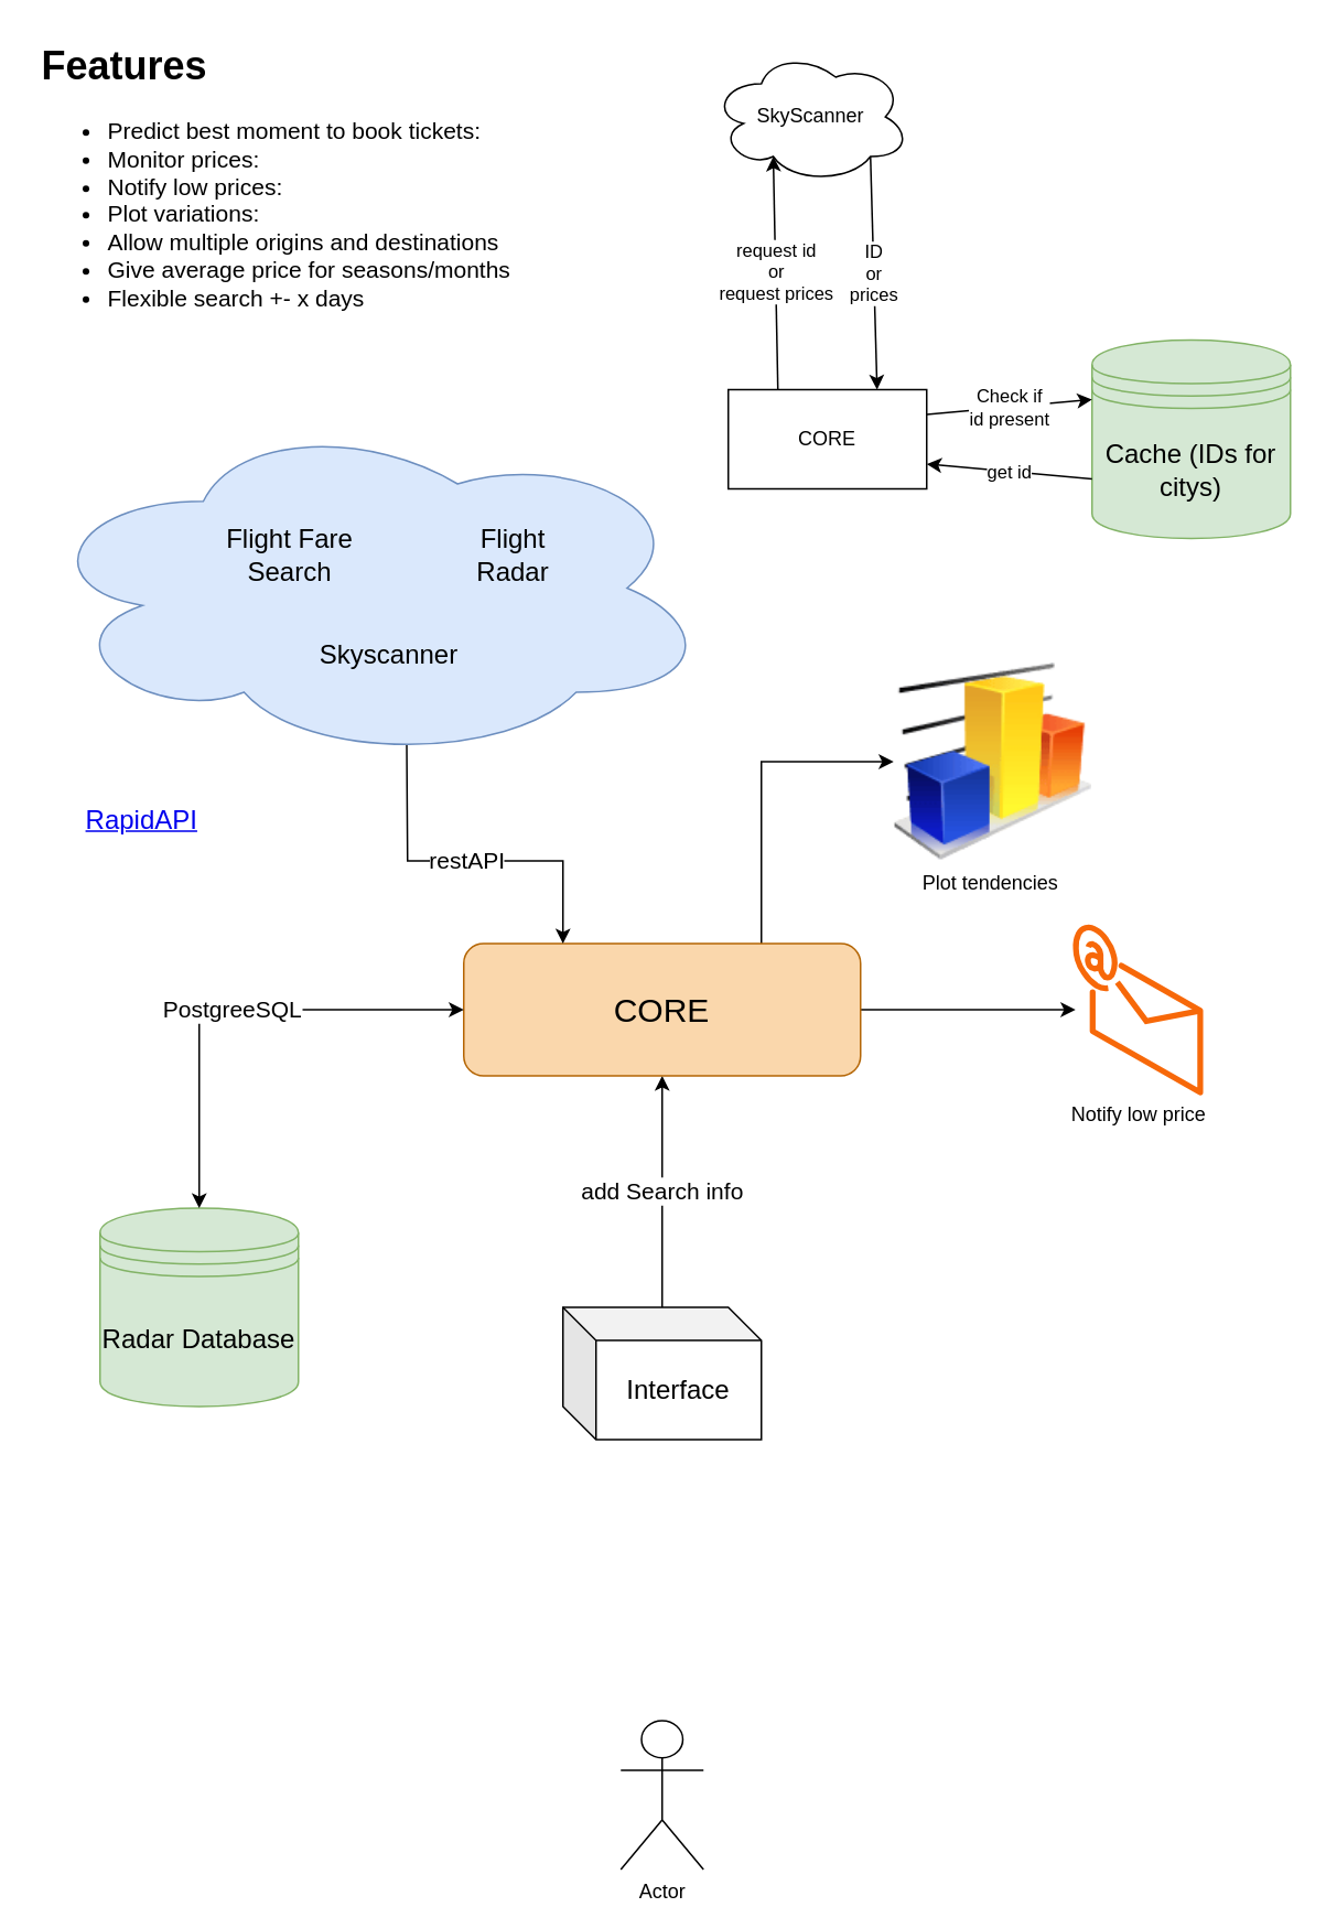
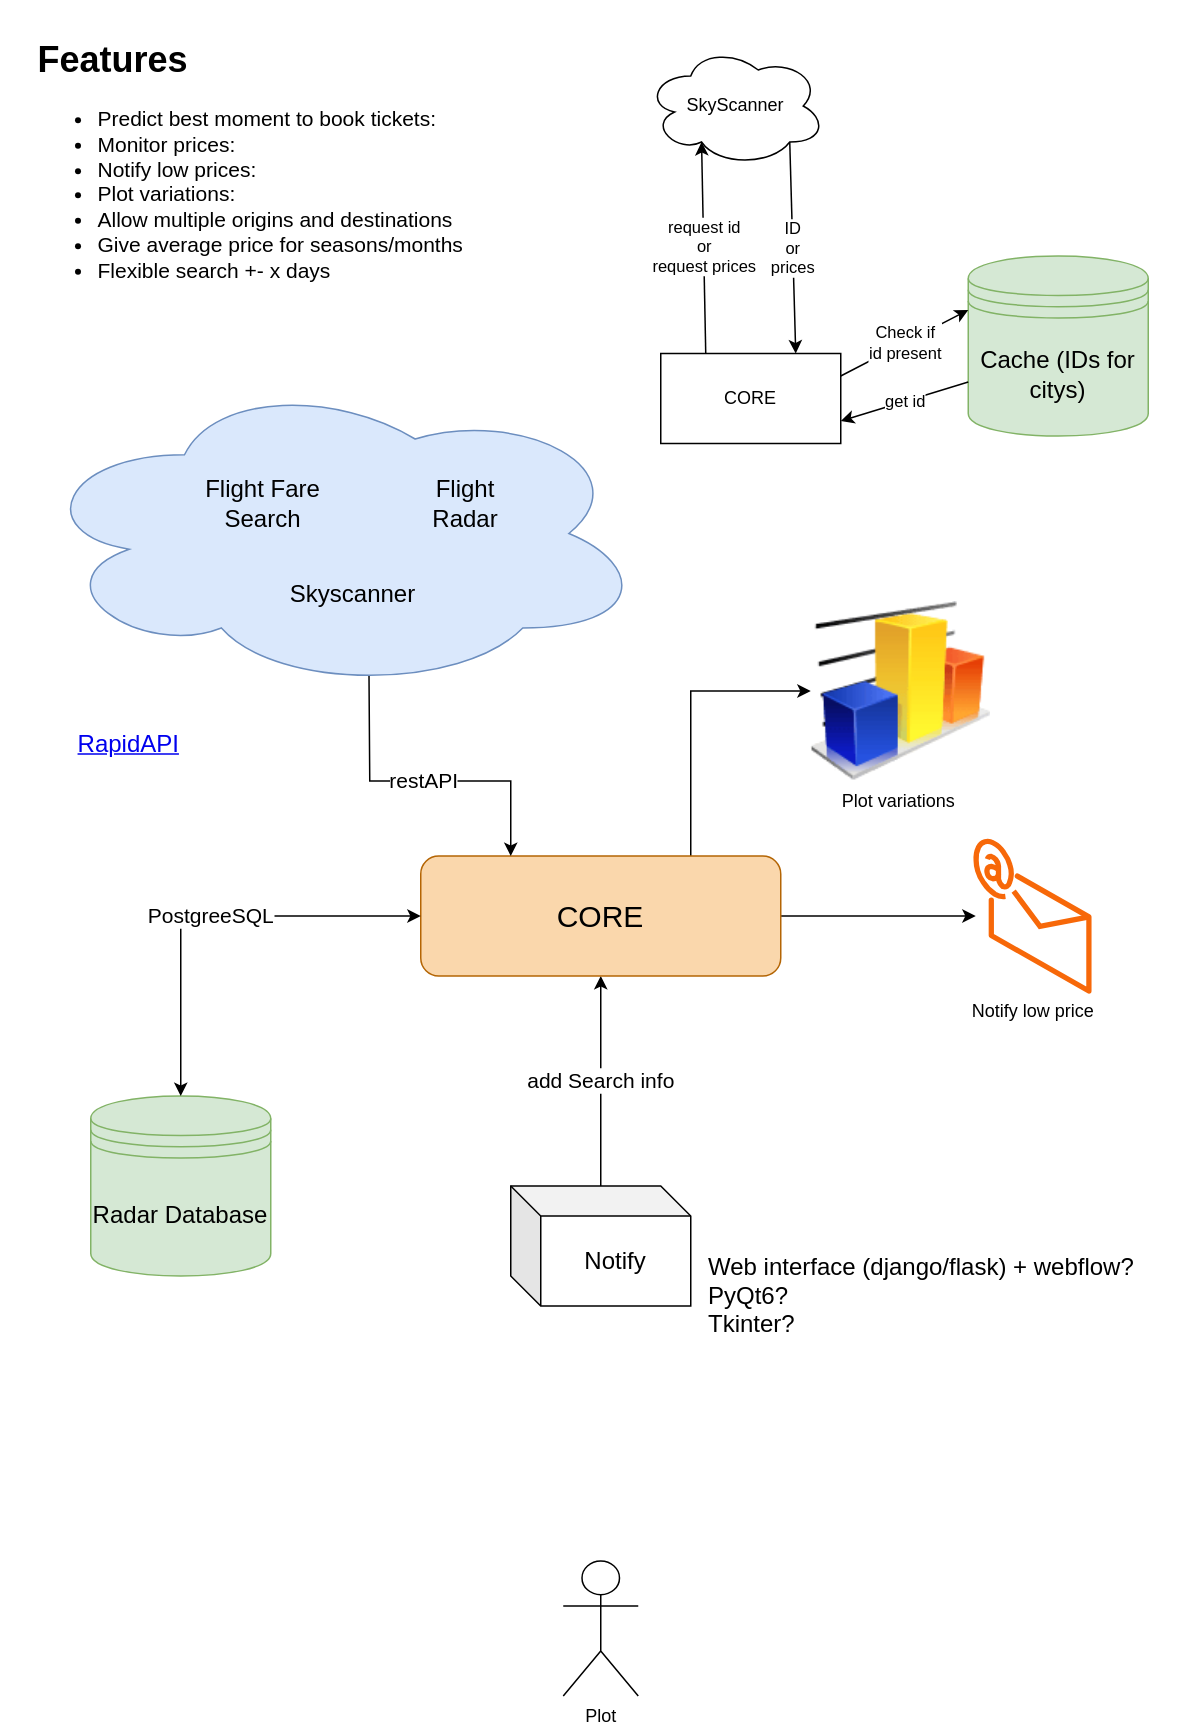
  <mxCell id="0" />
  <mxCell id="1" parent="0" />
  <mxCell id="2" value="&lt;h1&gt;Features&lt;/h1&gt;&lt;p&gt;&lt;/p&gt;&lt;ul style=&quot;font-size: 14px;&quot;&gt;&lt;li&gt;Predict best moment to book tickets:&lt;/li&gt;&lt;li&gt;Monitor prices:&lt;/li&gt;&lt;li&gt;Notify low prices:&lt;/li&gt;&lt;li&gt;Plot variations:&lt;/li&gt;&lt;li&gt;Allow multiple origins and destinations&lt;/li&gt;&lt;li&gt;Give average price for seasons/months&lt;/li&gt;&lt;li&gt;Flexible search +- x days&lt;/li&gt;&lt;/ul&gt;&lt;p&gt;&lt;/p&gt;" style="text;html=1;spacing=5;spacingTop=-20;whiteSpace=wrap;overflow=hidden;rounded=0;" parent="1" vertex="1"><mxGeometry x="20" y="20" width="350" height="220" as="geometry" /></mxCell>
  <mxCell id="3" value="&lt;a style=&quot;font-size: 16px;&quot; href=&quot;https://rapidapi.com/collection/flight-data-apis&quot;&gt;RapidAPI&lt;/a&gt;" style="text;html=1;align=center;verticalAlign=middle;resizable=0;points=[];autosize=1;strokeColor=none;fillColor=none;fontSize=16;" parent="1" vertex="1"><mxGeometry x="40" y="480" width="90" height="30" as="geometry" /></mxCell>
  <mxCell id="4" value="Radar Database" style="shape=datastore;whiteSpace=wrap;html=1;fillColor=#d5e8d4;strokeColor=#82b366;fontSize=16;" parent="1" vertex="1"><mxGeometry x="60" y="730" width="120" height="120" as="geometry" /></mxCell>
  <mxCell id="5" value="add Search info" style="edgeStyle=orthogonalEdgeStyle;rounded=0;orthogonalLoop=1;jettySize=auto;html=1;exitX=0.5;exitY=0;exitDx=0;exitDy=0;exitPerimeter=0;entryX=0.5;entryY=1;entryDx=0;entryDy=0;fontSize=14;" parent="1" source="19" target="9" edge="1"><mxGeometry relative="1" as="geometry" /></mxCell>
- <mxCell id="6" value="Actor" style="shape=umlActor;verticalLabelPosition=bottom;verticalAlign=top;html=1;outlineConnect=0;" parent="1" vertex="1"><mxGeometry x="375" y="1040" width="50" height="90" as="geometry" /></mxCell>
+ <mxCell id="6" value="Plot" style="shape=umlActor;verticalLabelPosition=bottom;verticalAlign=top;html=1;outlineConnect=0;" parent="1" vertex="1"><mxGeometry x="375" y="1040" width="50" height="90" as="geometry" /></mxCell>
  <mxCell id="7" style="edgeStyle=orthogonalEdgeStyle;rounded=0;orthogonalLoop=1;jettySize=auto;html=1;exitX=0.75;exitY=0;exitDx=0;exitDy=0;entryX=0;entryY=0.5;entryDx=0;entryDy=0;" parent="1" source="9" target="12" edge="1"><mxGeometry relative="1" as="geometry"><Array as="points"><mxPoint x="460" y="460" /></Array></mxGeometry></mxCell>
  <mxCell id="8" style="edgeStyle=orthogonalEdgeStyle;rounded=0;orthogonalLoop=1;jettySize=auto;html=1;exitX=1;exitY=0.5;exitDx=0;exitDy=0;" parent="1" source="9" target="13" edge="1"><mxGeometry relative="1" as="geometry"><mxPoint x="670" y="620" as="targetPoint" /></mxGeometry></mxCell>
  <mxCell id="9" value="CORE" style="rounded=1;whiteSpace=wrap;html=1;fontSize=20;fillColor=#fad7ac;strokeColor=#b46504;" parent="1" vertex="1"><mxGeometry x="280" y="570" width="240" height="80" as="geometry" /></mxCell>
  <mxCell id="10" value="restAPI" style="endArrow=classic;html=1;rounded=0;exitX=0.55;exitY=0.95;exitDx=0;exitDy=0;exitPerimeter=0;entryX=0.25;entryY=0;entryDx=0;entryDy=0;fontSize=14;" parent="1" source="15" target="9" edge="1"><mxGeometry width="50" height="50" relative="1" as="geometry"><mxPoint x="370" y="610" as="sourcePoint" /><mxPoint x="420" y="560" as="targetPoint" /><Array as="points"><mxPoint x="246" y="520" /><mxPoint x="340" y="520" /></Array></mxGeometry></mxCell>
  <mxCell id="11" value="PostgreeSQL" style="endArrow=classic;startArrow=classic;html=1;rounded=0;exitX=0.5;exitY=0;exitDx=0;exitDy=0;entryX=0;entryY=0.5;entryDx=0;entryDy=0;fontSize=14;" parent="1" source="4" target="9" edge="1"><mxGeometry width="50" height="50" relative="1" as="geometry"><mxPoint x="370" y="610" as="sourcePoint" /><mxPoint x="420" y="560" as="targetPoint" /><Array as="points"><mxPoint x="120" y="610" /></Array></mxGeometry></mxCell>
- <mxCell id="12" value="Plot tendencies&amp;nbsp;" style="image;html=1;image=img/lib/clip_art/finance/Graph_128x128.png" parent="1" vertex="1"><mxGeometry x="540" y="400" width="120" height="120" as="geometry" /></mxCell>
+ <mxCell id="12" value="Plot variations&amp;nbsp;" style="image;html=1;image=img/lib/clip_art/finance/Graph_128x128.png" parent="1" vertex="1"><mxGeometry x="540" y="400" width="120" height="120" as="geometry" /></mxCell>
  <mxCell id="13" value="Notify low price" style="verticalLabelPosition=bottom;html=1;verticalAlign=top;strokeWidth=1;align=center;outlineConnect=0;dashed=0;outlineConnect=0;shape=mxgraph.aws3d.email;aspect=fixed;strokeColor=#F76809;" parent="1" vertex="1"><mxGeometry x="650" y="560" width="75.44" height="100" as="geometry" /></mxCell>
  <mxCell id="14" value="" style="group" parent="1" vertex="1" connectable="0"><mxGeometry x="20" y="250" width="410" height="210" as="geometry" /></mxCell>
  <mxCell id="15" value="" style="ellipse;shape=cloud;whiteSpace=wrap;html=1;fillColor=#dae8fc;strokeColor=#6c8ebf;" parent="14" vertex="1"><mxGeometry width="410" height="210" as="geometry" /></mxCell>
  <mxCell id="16" value="Flight Radar" style="text;html=1;align=center;verticalAlign=middle;whiteSpace=wrap;rounded=0;fontSize=16;" parent="14" vertex="1"><mxGeometry x="260" y="65" width="60" height="40" as="geometry" /></mxCell>
  <mxCell id="17" value="Skyscanner" style="text;html=1;align=center;verticalAlign=middle;whiteSpace=wrap;rounded=0;fontSize=16;" parent="14" vertex="1"><mxGeometry x="170" y="130" width="90" height="30" as="geometry" /></mxCell>
  <mxCell id="18" value="Flight Fare Search" style="text;html=1;align=center;verticalAlign=middle;whiteSpace=wrap;rounded=0;fontSize=16;" parent="14" vertex="1"><mxGeometry x="110" y="65" width="90" height="40" as="geometry" /></mxCell>
- <mxCell id="19" value="Interface" style="shape=cube;whiteSpace=wrap;html=1;boundedLbl=1;backgroundOutline=1;darkOpacity=0.05;darkOpacity2=0.1;fontSize=16;" parent="1" vertex="1"><mxGeometry x="340" y="790" width="120" height="80" as="geometry" /></mxCell>
+ <mxCell id="19" value="Notify" style="shape=cube;whiteSpace=wrap;html=1;boundedLbl=1;backgroundOutline=1;darkOpacity=0.05;darkOpacity2=0.1;fontSize=16;" parent="1" vertex="1"><mxGeometry x="340" y="790" width="120" height="80" as="geometry" /></mxCell>
+ <mxCell id="20" value="Web interface (django/flask) + webflow?&lt;div&gt;PyQt6?&lt;/div&gt;&lt;div&gt;Tkinter?&lt;/div&gt;" style="text;html=1;align=left;verticalAlign=middle;whiteSpace=wrap;rounded=0;fontSize=16;" parent="1" vertex="1"><mxGeometry x="470" y="805" width="300" height="115" as="geometry" /></mxCell>
  <mxCell id="21" value="SkyScanner" style="ellipse;shape=cloud;whiteSpace=wrap;html=1;" parent="1" vertex="1"><mxGeometry x="430" y="30" width="120" height="80" as="geometry" /></mxCell>
  <mxCell id="22" value="CORE" style="rounded=0;whiteSpace=wrap;html=1;" parent="1" vertex="1"><mxGeometry x="440" y="235" width="120" height="60" as="geometry" /></mxCell>
- <mxCell id="23" value="Cache (IDs for citys)" style="shape=datastore;whiteSpace=wrap;html=1;fillColor=#d5e8d4;strokeColor=#82b366;fontSize=16;" parent="1" vertex="1"><mxGeometry x="660" y="205" width="120" height="120" as="geometry" /></mxCell>
+ <mxCell id="23" value="Cache (IDs for citys)" style="shape=datastore;whiteSpace=wrap;html=1;fillColor=#d5e8d4;strokeColor=#82b366;fontSize=16;" parent="1" vertex="1"><mxGeometry x="645" y="170" width="120" height="120" as="geometry" /></mxCell>
  <mxCell id="24" value="Check if&lt;br&gt;id present" style="endArrow=classic;html=1;rounded=0;entryX=0;entryY=0.3;entryDx=0;entryDy=0;exitX=1;exitY=0.25;exitDx=0;exitDy=0;" parent="1" source="22" target="23" edge="1"><mxGeometry width="50" height="50" relative="1" as="geometry"><mxPoint x="90" y="370" as="sourcePoint" /><mxPoint x="140" y="320" as="targetPoint" /></mxGeometry></mxCell>
  <mxCell id="25" value="get id" style="endArrow=classic;html=1;rounded=0;entryX=1;entryY=0.75;entryDx=0;entryDy=0;exitX=0;exitY=0.7;exitDx=0;exitDy=0;" parent="1" source="23" target="22" edge="1"><mxGeometry width="50" height="50" relative="1" as="geometry"><mxPoint x="570" y="260" as="sourcePoint" /><mxPoint x="670" y="251" as="targetPoint" /></mxGeometry></mxCell>
  <mxCell id="26" value="request id&lt;br&gt;or&lt;br&gt;request prices" style="endArrow=classic;html=1;rounded=0;entryX=0.31;entryY=0.8;entryDx=0;entryDy=0;exitX=0.25;exitY=0;exitDx=0;exitDy=0;entryPerimeter=0;" parent="1" source="22" target="21" edge="1"><mxGeometry width="50" height="50" relative="1" as="geometry"><mxPoint x="580" y="270" as="sourcePoint" /><mxPoint x="680" y="261" as="targetPoint" /></mxGeometry></mxCell>
  <mxCell id="27" value="ID&lt;br&gt;or&lt;br&gt;prices" style="endArrow=classic;html=1;rounded=0;entryX=0.75;entryY=0;entryDx=0;entryDy=0;exitX=0.8;exitY=0.8;exitDx=0;exitDy=0;exitPerimeter=0;" parent="1" source="21" target="22" edge="1"><mxGeometry width="50" height="50" relative="1" as="geometry"><mxPoint x="590" y="280" as="sourcePoint" /><mxPoint x="690" y="271" as="targetPoint" /></mxGeometry></mxCell>
